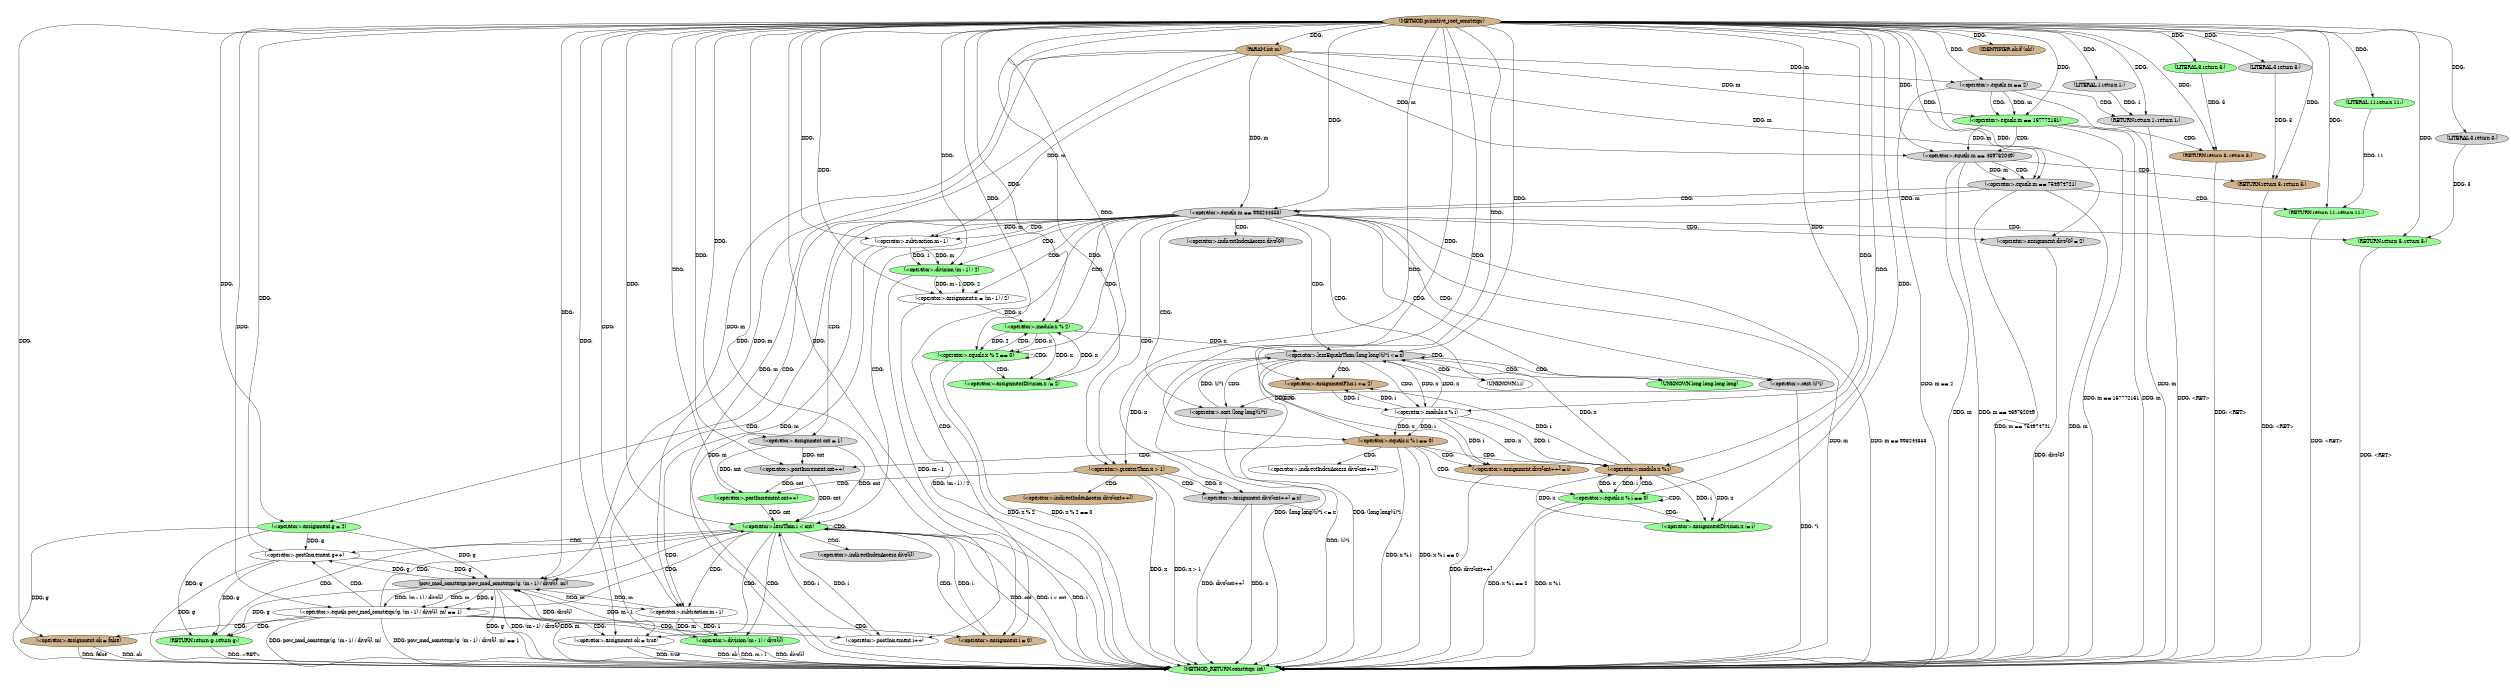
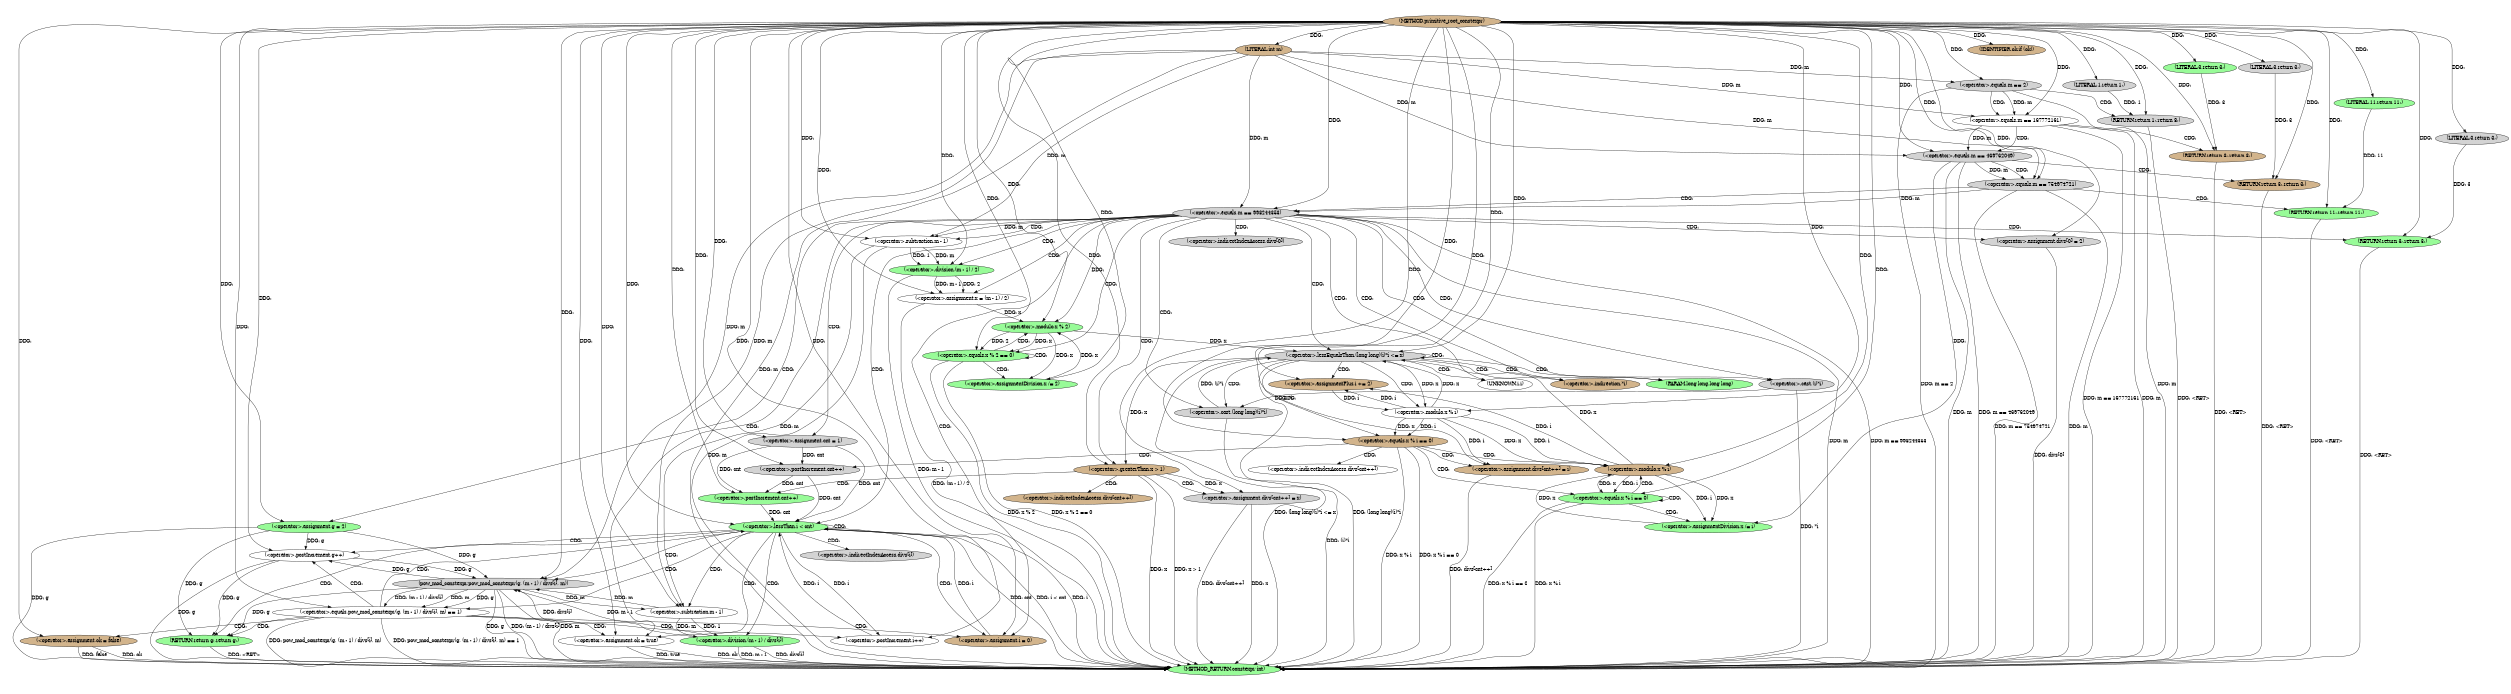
  digraph {
    node [fillcolor=lightgrey style=filled]
    n1 [fillcolor=tan label="(METHOD,primitive_root_constexpr)"]
-   n2 [fillcolor=tan label="(PARAM,int m)"]
+   n2 [fillcolor=tan label="(LITERAL,int m)"]
    n3 [label="(<operator>.assignment,divs[0] = 2)"]
    n4 [label="(<operator>.assignment,cnt = 1)"]
    n5 [fillcolor=white label="(<operator>.assignment,x = (m - 1) / 2)"]
    n6 [label="(<operator>.equals,m == 2)"]
-   n7 [label="(RETURN,return 1;,return 1;)"]
-   n8 [fillcolor=palegreen label="(<operator>.equals,m == 167772161)"]
+   n7 [label="(RETURN,return 1;,return 8;)"]
+   n8 [fillcolor=white label="(<operator>.equals,m == 167772161)"]
    n9 [fillcolor=tan label="(RETURN,return 3;,return 3;)"]
    n10 [label="(<operator>.equals,m == 469762049)"]
    n11 [fillcolor=tan label="(RETURN,return 3;,return 3;)"]
    n12 [label="(<operator>.equals,m == 754974721)"]
    n13 [fillcolor=palegreen label="(RETURN,return 11;,return 11;)"]
    n14 [label="(<operator>.equals,m == 998244353)"]
    n15 [fillcolor=palegreen label="(RETURN,return 3;,return 3;)"]
    n16 [fillcolor=palegreen label="(<operator>.equals,x % 2 == 0)"]
    n17 [fillcolor=palegreen label="(<operator>.assignmentDivision,x /= 2)"]
    n18 [label="(<operator>.lessEqualsThan,(long long)(i)*i <= x)"]
    n19 [fillcolor=tan label="(<operator>.assignmentPlus,i += 2)"]
    n20 [fillcolor=tan label="(<operator>.greaterThan,x > 1)"]
    n21 [fillcolor=palegreen label="(<operator>.assignment,g = 2)"]
    n22 [fillcolor=white label="(<operator>.postIncrement,g++)"]
    n23 [label="(LITERAL,1,return 1;)"]
    n24 [fillcolor=palegreen label="(LITERAL,3,return 3;)"]
    n25 [label="(LITERAL,3,return 3;)"]
    n26 [fillcolor=palegreen label="(LITERAL,11,return 11;)"]
    n27 [label="(LITERAL,3,return 3;)"]
    n28 [fillcolor=palegreen label="(<operator>.division,(m - 1) / 2)"]
    n29 [label="(<operator>.assignment,divs[cnt++] = x)"]
    n30 [fillcolor=white label="(<operator>.assignment,ok = true)"]
    n31 [fillcolor=white label="(<operator>.subtraction,m - 1)"]
    n32 [fillcolor=palegreen label="(<operator>.modulo,x % 2)"]
    n33 [fillcolor=tan label="(<operator>.equals,x % i == 0)"]
    n34 [fillcolor=tan label="(<operator>.assignment,i = 0)"]
    n35 [fillcolor=palegreen label="(<operator>.lessThan,i < cnt)"]
    n36 [fillcolor=white label="(<operator>.postIncrement,i++)"]
    n37 [fillcolor=tan label="(IDENTIFIER,ok,if (ok))"]
    n38 [fillcolor=tan label="(<operator>.assignment,divs[cnt++] = i)"]
    n39 [fillcolor=white label="(<operator>.modulo,x % i)"]
    n40 [fillcolor=palegreen label="(<operator>.equals,x % i == 0)"]
    n41 [fillcolor=palegreen label="(<operator>.postIncrement,cnt++)"]
    n42 [fillcolor=white label="(<operator>.equals,pow_mod_constexpr(g, (m - 1) / divs[i], m) == 1)"]
    n43 [fillcolor=palegreen label="(<operator>.assignmentDivision,x /= i)"]
    n44 [fillcolor=tan label="(<operator>.assignment,ok = false)"]
    n45 [label="(<operator>.postIncrement,cnt++)"]
    n46 [fillcolor=tan label="(<operator>.modulo,x % i)"]
    n47 [label="(pow_mod_constexpr,pow_mod_constexpr(g, (m - 1) / divs[i], m))"]
    n48 [fillcolor=white label="(<operator>.subtraction,m - 1)"]
    n49 [fillcolor=palegreen label="(METHOD_RETURN,constexpr int)"]
    n50 [label="(<operator>.cast,(long long)(i)*i)"]
    n51 [label="(<operator>.cast,(i)*i)"]
    n52 [label="(<operator>.indirectIndexAccess,divs[0])"]
-   n53 [fillcolor=palegreen label="(UNKNOWN,long long,long long)"]
+   n53 [fillcolor=palegreen label="(PARAM,long long,long long)"]
    n54 [fillcolor=white label="(UNKNOWN,i,i)"]
+   n55 [fillcolor=tan label="(<operator>.indirection,*i)"]
    n56 [fillcolor=tan label="(<operator>.indirectIndexAccess,divs[cnt++])"]
    n57 [fillcolor=palegreen label="(RETURN,return g;,return g;)"]
    n58 [fillcolor=white label="(<operator>.indirectIndexAccess,divs[cnt++])"]
    n59 [fillcolor=palegreen label="(<operator>.division,(m - 1) / divs[i])"]
    n60 [label="(<operator>.indirectIndexAccess,divs[i])"]
    n1 -> n2 [label="DDG: "]
    n1 -> n3 [label="DDG: "]
    n1 -> n4 [label="DDG: "]
    n1 -> n5 [label="DDG: "]
    n1 -> n6 [label="DDG: "]
    n1 -> n7 [label="DDG: "]
    n1 -> n8 [label="DDG: "]
    n1 -> n9 [label="DDG: "]
    n1 -> n10 [label="DDG: "]
    n1 -> n11 [label="DDG: "]
    n1 -> n12 [label="DDG: "]
    n1 -> n13 [label="DDG: "]
    n1 -> n14 [label="DDG: "]
    n1 -> n15 [label="DDG: "]
    n1 -> n16 [label="DDG: "]
    n1 -> n17 [label="DDG: "]
    n1 -> n18 [label="DDG: "]
    n1 -> n19 [label="DDG: "]
    n1 -> n20 [label="DDG: "]
    n1 -> n21 [label="DDG: "]
    n1 -> n22 [label="DDG: "]
    n1 -> n23 [label="DDG: "]
    n1 -> n24 [label="DDG: "]
    n1 -> n25 [label="DDG: "]
    n1 -> n26 [label="DDG: "]
    n1 -> n27 [label="DDG: "]
    n1 -> n28 [label="DDG: "]
    n1 -> n29 [label="DDG: "]
    n1 -> n30 [label="DDG: "]
    n1 -> n31 [label="DDG: "]
    n1 -> n32 [label="DDG: "]
    n1 -> n33 [label="DDG: "]
    n1 -> n34 [label="DDG: "]
    n1 -> n35 [label="DDG: "]
    n1 -> n36 [label="DDG: "]
    n1 -> n37 [label="DDG: "]
    n1 -> n38 [label="DDG: "]
    n1 -> n39 [label="DDG: "]
    n1 -> n40 [label="DDG: "]
    n1 -> n41 [label="DDG: "]
    n1 -> n42 [label="DDG: "]
-   n1 -> n43 [label="DDG: "]
+   n10 -> n43 [label="DDG: "]
    n1 -> n44 [label="DDG: "]
    n1 -> n45 [label="DDG: "]
    n1 -> n46 [label="DDG: "]
    n1 -> n47 [label="DDG: "]
    n1 -> n48 [label="DDG: "]
    n2 -> n6 [label="DDG: m"]
    n2 -> n8 [label="DDG: m"]
    n2 -> n10 [label="DDG: m"]
    n2 -> n12 [label="DDG: m"]
    n2 -> n14 [label="DDG: m"]
    n2 -> n31 [label="DDG: m"]
    n2 -> n47 [label="DDG: m"]
    n2 -> n48 [label="DDG: m"]
    n2 -> n49 [label="DDG: m"]
    n3 -> n49 [label="DDG: divs[0]"]
    n4 -> n35 [label="DDG: cnt"]
    n4 -> n41 [label="DDG: cnt"]
    n4 -> n45 [label="DDG: cnt"]
    n5 -> n32 [label="DDG: x"]
    n5 -> n49 [label="DDG: (m - 1) / 2"]
    n6 -> n7 [label="CDG: "]
    n6 -> n8 [label="DDG: m"]
    n6 -> n8 [label="CDG: "]
    n6 -> n49 [label="DDG: m"]
    n6 -> n49 [label="DDG: m == 2"]
    n7 -> n49 [label="DDG: <RET>"]
    n8 -> n9 [label="CDG: "]
    n8 -> n10 [label="DDG: m"]
    n8 -> n10 [label="CDG: "]
    n8 -> n49 [label="DDG: m"]
    n8 -> n49 [label="DDG: m == 167772161"]
    n9 -> n49 [label="DDG: <RET>"]
    n10 -> n11 [label="CDG: "]
    n10 -> n12 [label="DDG: m"]
    n10 -> n12 [label="CDG: "]
    n10 -> n49 [label="DDG: m"]
    n10 -> n49 [label="DDG: m == 469762049"]
    n11 -> n49 [label="DDG: <RET>"]
    n12 -> n13 [label="CDG: "]
    n12 -> n14 [label="DDG: m"]
    n12 -> n14 [label="CDG: "]
    n12 -> n49 [label="DDG: m"]
    n12 -> n49 [label="DDG: m == 754974721"]
    n13 -> n49 [label="DDG: <RET>"]
    n14 -> n3 [label="CDG: "]
    n14 -> n4 [label="CDG: "]
    n14 -> n5 [label="CDG: "]
    n14 -> n15 [label="CDG: "]
    n14 -> n16 [label="CDG: "]
    n14 -> n18 [label="CDG: "]
    n14 -> n20 [label="CDG: "]
    n14 -> n21 [label="CDG: "]
    n14 -> n28 [label="CDG: "]
    n14 -> n30 [label="CDG: "]
    n14 -> n31 [label="DDG: m"]
    n14 -> n31 [label="CDG: "]
-   n14 -> n32 [label="CDG: "]
+   n14 -> n32 [label="DDG: "]
    n14 -> n34 [label="CDG: "]
    n14 -> n35 [label="CDG: "]
    n14 -> n49 [label="DDG: m"]
    n14 -> n49 [label="DDG: m == 998244353"]
    n14 -> n50 [label="CDG: "]
    n14 -> n51 [label="CDG: "]
    n14 -> n52 [label="CDG: "]
    n14 -> n53 [label="CDG: "]
    n14 -> n54 [label="CDG: "]
+   n14 -> n55 [label="CDG: "]
    n15 -> n49 [label="DDG: <RET>"]
    n16 -> n16 [label="CDG: "]
    n16 -> n17 [label="CDG: "]
    n16 -> n32 [label="CDG: "]
    n16 -> n49 [label="DDG: x % 2"]
    n16 -> n49 [label="DDG: x % 2 == 0"]
    n17 -> n32 [label="DDG: x"]
    n18 -> n18 [label="CDG: "]
    n18 -> n19 [label="CDG: "]
    n18 -> n20 [label="DDG: x"]
    n18 -> n33 [label="CDG: "]
    n18 -> n39 [label="DDG: x"]
    n18 -> n39 [label="CDG: "]
    n18 -> n49 [label="DDG: (long long)(i)*i"]
    n18 -> n49 [label="DDG: (long long)(i)*i <= x"]
    n18 -> n50 [label="CDG: "]
    n18 -> n51 [label="CDG: "]
    n18 -> n53 [label="CDG: "]
    n18 -> n54 [label="CDG: "]
+   n18 -> n55 [label="CDG: "]
    n19 -> n39 [label="DDG: i"]
    n20 -> n29 [label="DDG: x"]
    n20 -> n29 [label="CDG: "]
    n20 -> n41 [label="CDG: "]
    n20 -> n49 [label="DDG: x"]
    n20 -> n49 [label="DDG: x > 1"]
    n20 -> n56 [label="CDG: "]
    n21 -> n22 [label="DDG: g"]
    n21 -> n47 [label="DDG: g"]
    n21 -> n49 [label="DDG: g"]
    n21 -> n57 [label="DDG: g"]
    n22 -> n47 [label="DDG: g"]
    n22 -> n49 [label="DDG: g"]
    n22 -> n57 [label="DDG: g"]
    n23 -> n7 [label="DDG: 1"]
    n24 -> n9 [label="DDG: 3"]
    n25 -> n11 [label="DDG: 3"]
    n26 -> n13 [label="DDG: 11"]
    n27 -> n15 [label="DDG: 3"]
    n28 -> n5 [label="DDG: m - 1"]
    n28 -> n5 [label="DDG: 2"]
    n28 -> n49 [label="DDG: m - 1"]
    n29 -> n49 [label="DDG: divs[cnt++]"]
    n29 -> n49 [label="DDG: x"]
    n30 -> n49 [label="DDG: ok"]
    n30 -> n49 [label="DDG: true"]
    n31 -> n28 [label="DDG: m"]
    n31 -> n28 [label="DDG: 1"]
    n31 -> n48 [label="DDG: m"]
    n31 -> n49 [label="DDG: m"]
    n32 -> n16 [label="DDG: x"]
    n32 -> n16 [label="DDG: 2"]
    n32 -> n17 [label="DDG: x"]
    n32 -> n18 [label="DDG: x"]
    n33 -> n38 [label="CDG: "]
    n33 -> n40 [label="CDG: "]
    n33 -> n45 [label="CDG: "]
    n33 -> n46 [label="CDG: "]
    n33 -> n49 [label="DDG: x % i"]
    n33 -> n49 [label="DDG: x % i == 0"]
    n33 -> n58 [label="CDG: "]
    n34 -> n35 [label="DDG: i"]
    n35 -> n22 [label="CDG: "]
    n35 -> n30 [label="CDG: "]
    n35 -> n34 [label="CDG: "]
    n35 -> n35 [label="CDG: "]
    n35 -> n36 [label="DDG: i"]
    n35 -> n42 [label="CDG: "]
    n35 -> n47 [label="CDG: "]
    n35 -> n48 [label="CDG: "]
    n35 -> n49 [label="DDG: i"]
    n35 -> n49 [label="DDG: cnt"]
    n35 -> n49 [label="DDG: i < cnt"]
    n35 -> n57 [label="CDG: "]
    n35 -> n59 [label="CDG: "]
    n35 -> n60 [label="CDG: "]
    n36 -> n35 [label="DDG: i"]
    n38 -> n49 [label="DDG: divs[cnt++]"]
    n39 -> n18 [label="DDG: x"]
    n39 -> n19 [label="DDG: i"]
    n39 -> n33 [label="DDG: i"]
    n39 -> n33 [label="DDG: x"]
    n39 -> n38 [label="DDG: i"]
    n39 -> n46 [label="DDG: x"]
    n39 -> n46 [label="DDG: i"]
    n40 -> n40 [label="CDG: "]
    n40 -> n43 [label="CDG: "]
    n40 -> n46 [label="CDG: "]
    n40 -> n49 [label="DDG: x % i"]
    n40 -> n49 [label="DDG: x % i == 0"]
    n41 -> n35 [label="DDG: cnt"]
    n42 -> n22 [label="CDG: "]
    n42 -> n30 [label="CDG: "]
    n42 -> n34 [label="CDG: "]
    n42 -> n35 [label="CDG: "]
    n42 -> n36 [label="CDG: "]
    n42 -> n44 [label="CDG: "]
    n42 -> n49 [label="DDG: pow_mod_constexpr(g, (m - 1) / divs[i], m)"]
    n42 -> n49 [label="DDG: pow_mod_constexpr(g, (m - 1) / divs[i], m) == 1"]
    n42 -> n57 [label="CDG: "]
    n43 -> n46 [label="DDG: x"]
    n44 -> n49 [label="DDG: ok"]
    n44 -> n49 [label="DDG: false"]
    n45 -> n35 [label="DDG: cnt"]
    n45 -> n41 [label="DDG: cnt"]
    n46 -> n18 [label="DDG: x"]
    n46 -> n19 [label="DDG: i"]
    n46 -> n40 [label="DDG: x"]
    n46 -> n40 [label="DDG: i"]
    n46 -> n43 [label="DDG: i"]
    n46 -> n43 [label="DDG: x"]
    n47 -> n22 [label="DDG: g"]
    n47 -> n42 [label="DDG: (m - 1) / divs[i]"]
    n47 -> n42 [label="DDG: m"]
    n47 -> n42 [label="DDG: g"]
    n47 -> n48 [label="DDG: m"]
    n47 -> n49 [label="DDG: g"]
    n47 -> n49 [label="DDG: (m - 1) / divs[i]"]
    n47 -> n49 [label="DDG: m"]
    n47 -> n57 [label="DDG: g"]
    n48 -> n47 [label="DDG: m"]
    n48 -> n59 [label="DDG: m"]
    n48 -> n59 [label="DDG: 1"]
    n50 -> n18 [label="DDG: (i)*i"]
    n50 -> n49 [label="DDG: (i)*i"]
    n51 -> n49 [label="DDG: *i"]
    n51 -> n50 [label="DDG: *i"]
    n57 -> n49 [label="DDG: <RET>"]
    n59 -> n47 [label="DDG: divs[i]"]
    n59 -> n47 [label="DDG: m - 1"]
    n59 -> n49 [label="DDG: m - 1"]
    n59 -> n49 [label="DDG: divs[i]"]
  }
